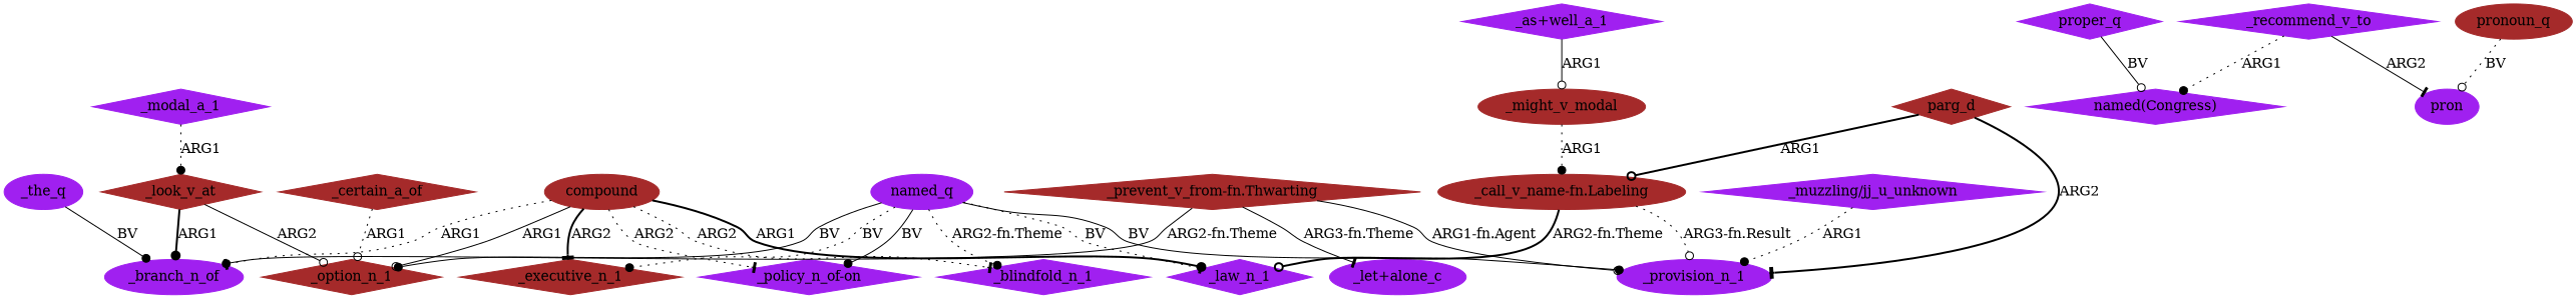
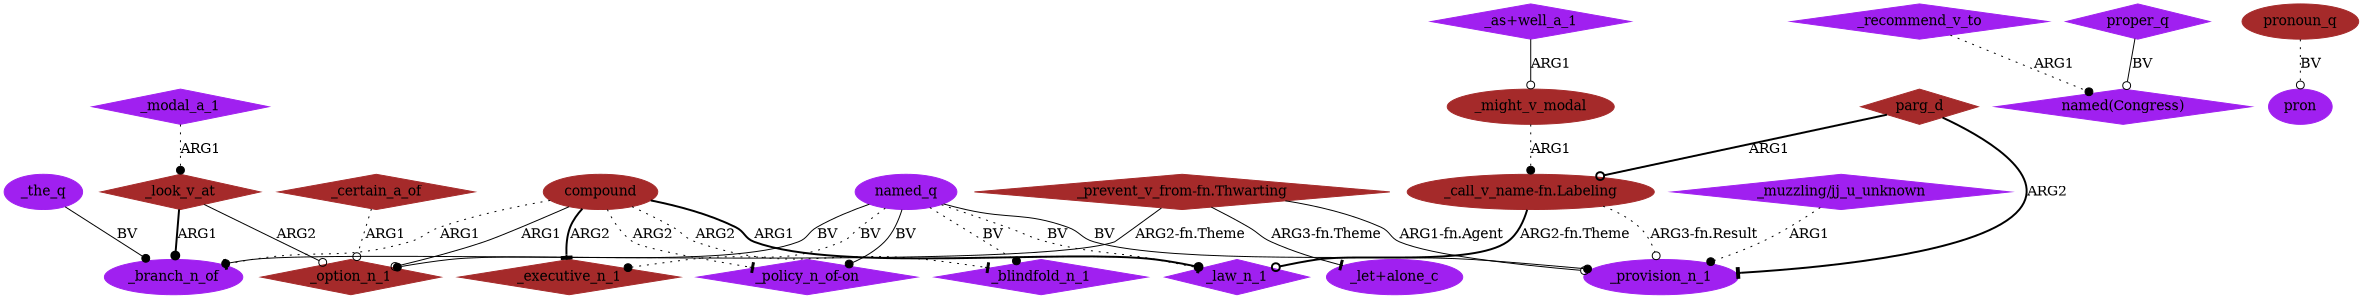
  digraph {
    node [color=purple shape=diamond style=filled]
    edge [arrowhead=dot style=dotted]
    compound [color=brown shape=ellipse]
    _branch_n_of [shape=ellipse]
    _option_n_1 [color=brown]
    _executive_n_1 [color=brown]
    "_policy_n_of-on"
    _blindfold_n_1
    _law_n_1
    n8 [label=named_q shape=ellipse]
    _provision_n_1 [shape=ellipse]
    n10 [label=_modal_a_1]
    _look_v_at [color=brown]
    "_prevent_v_from-fn.Thwarting" [color=brown]
    "_let+alone_c" [shape=ellipse]
    _might_v_modal [color=brown shape=ellipse]
    "_call_v_name-fn.Labeling" [color=brown shape=ellipse]
    _recommend_v_to
    "named(Congress)"
    pron [shape=ellipse]
    "_muzzling/jj_u_unknown"
    proper_q
    parg_d [color=brown]
    pronoun_q [color=brown shape=ellipse]
    "_as+well_a_1"
    _certain_a_of [color=brown]
    _the_q [shape=ellipse]
    compound -> _branch_n_of [arrowhead=tee label=ARG1]
    compound -> _option_n_1 [arrowhead=odot label=ARG1 style=solid]
    compound -> _executive_n_1 [arrowhead=tee label=ARG2 style=bold]
    compound -> "_policy_n_of-on" [arrowhead=tee label=ARG2]
    compound -> _blindfold_n_1 [arrowhead=tee label=ARG2]
    compound -> _law_n_1 [label=ARG1 style=bold]
    n8 -> _option_n_1 [label=BV style=solid]
    n8 -> _executive_n_1 [label=BV]
    n8 -> "_policy_n_of-on" [label=BV style=solid]
-   n8 -> _blindfold_n_1 [label="ARG2-fn.Theme"]
+   n8 -> _blindfold_n_1 [label=BV]
    n8 -> _law_n_1 [arrowhead=tee label=BV]
    n8 -> _provision_n_1 [label=BV style=solid]
    n10 -> _look_v_at [label=ARG1]
    _look_v_at -> _branch_n_of [label=ARG1 style=bold]
    _look_v_at -> _option_n_1 [arrowhead=odot label=ARG2 style=solid]
    "_prevent_v_from-fn.Thwarting" -> _branch_n_of [label="ARG2-fn.Theme" style=solid]
    "_prevent_v_from-fn.Thwarting" -> _provision_n_1 [arrowhead=odot label="ARG1-fn.Agent" style=solid]
    "_prevent_v_from-fn.Thwarting" -> "_let+alone_c" [arrowhead=tee label="ARG3-fn.Theme" style=solid]
    _might_v_modal -> "_call_v_name-fn.Labeling" [label=ARG1]
    "_call_v_name-fn.Labeling" -> _law_n_1 [arrowhead=odot label="ARG2-fn.Theme" style=bold]
    "_call_v_name-fn.Labeling" -> _provision_n_1 [arrowhead=odot label="ARG3-fn.Result"]
    _recommend_v_to -> "named(Congress)" [label=ARG1]
-   _recommend_v_to -> pron [arrowhead=tee label=ARG2 style=solid]
    "_muzzling/jj_u_unknown" -> _provision_n_1 [label=ARG1]
    proper_q -> "named(Congress)" [arrowhead=odot label=BV style=solid]
    parg_d -> _provision_n_1 [arrowhead=tee label=ARG2 style=bold]
    parg_d -> "_call_v_name-fn.Labeling" [arrowhead=odot label=ARG1 style=bold]
    pronoun_q -> pron [arrowhead=odot label=BV]
    "_as+well_a_1" -> _might_v_modal [arrowhead=odot label=ARG1 style=solid]
    _certain_a_of -> _option_n_1 [arrowhead=odot label=ARG1]
    _the_q -> _branch_n_of [label=BV style=solid]
  }
